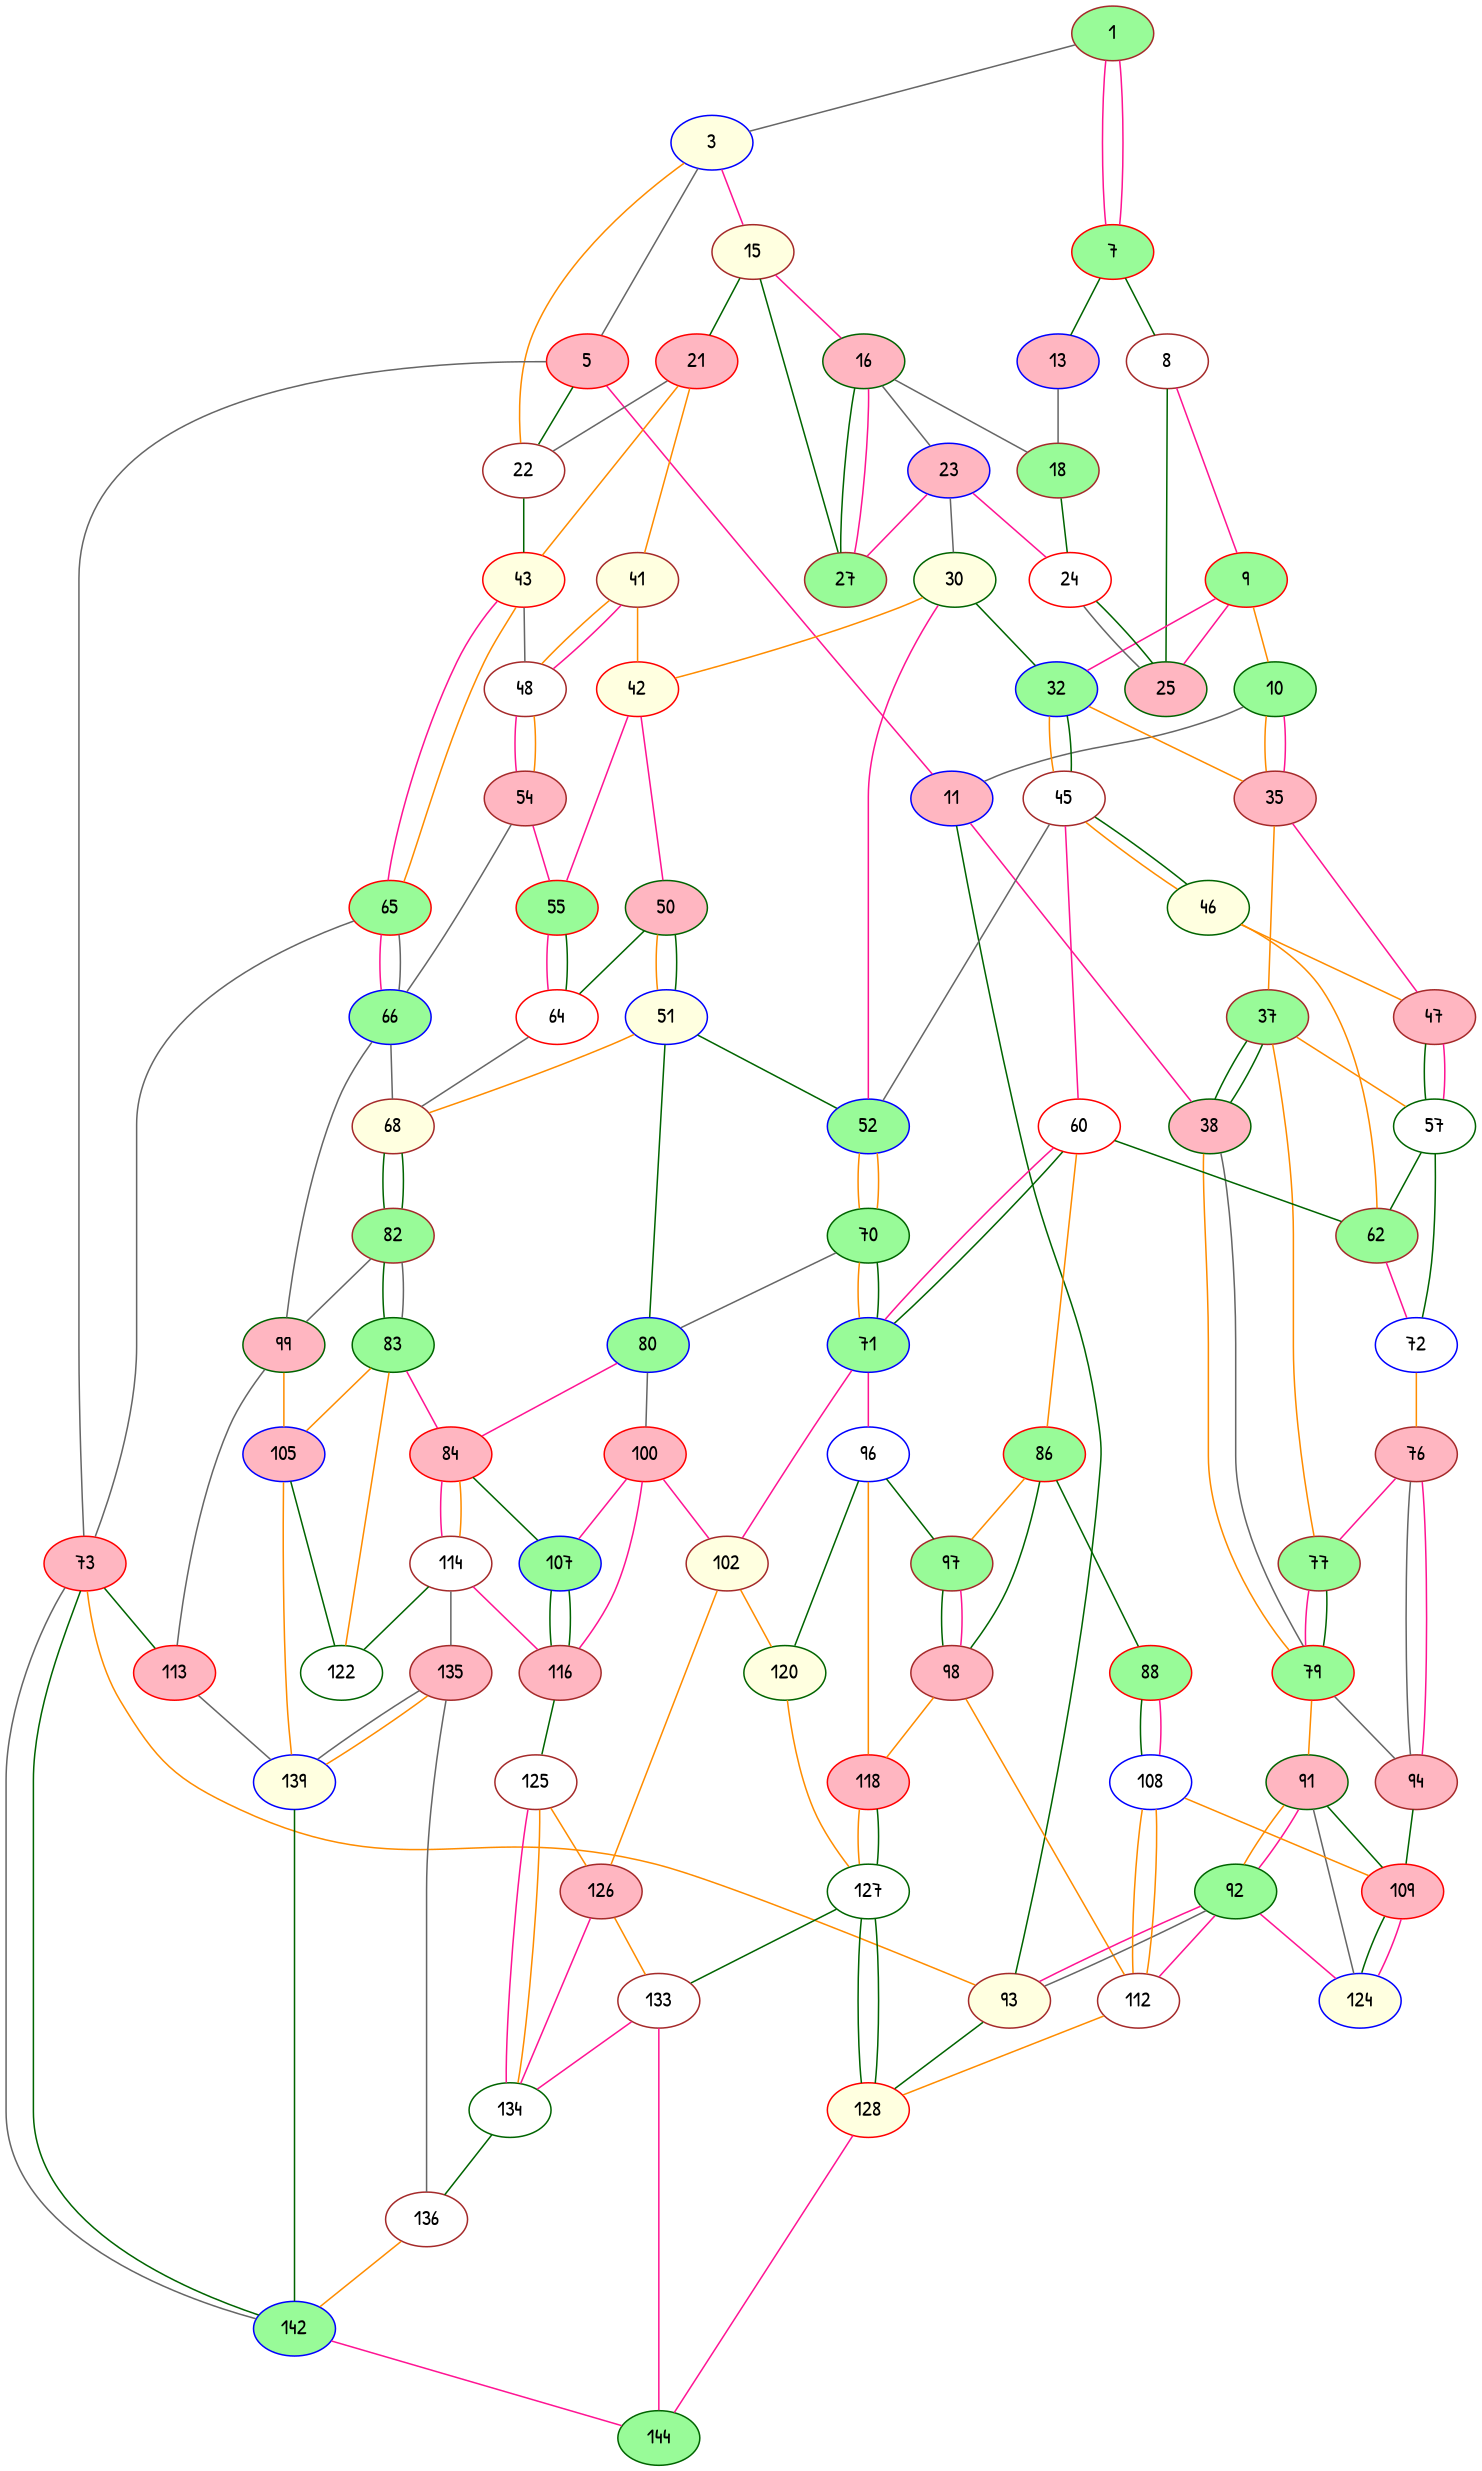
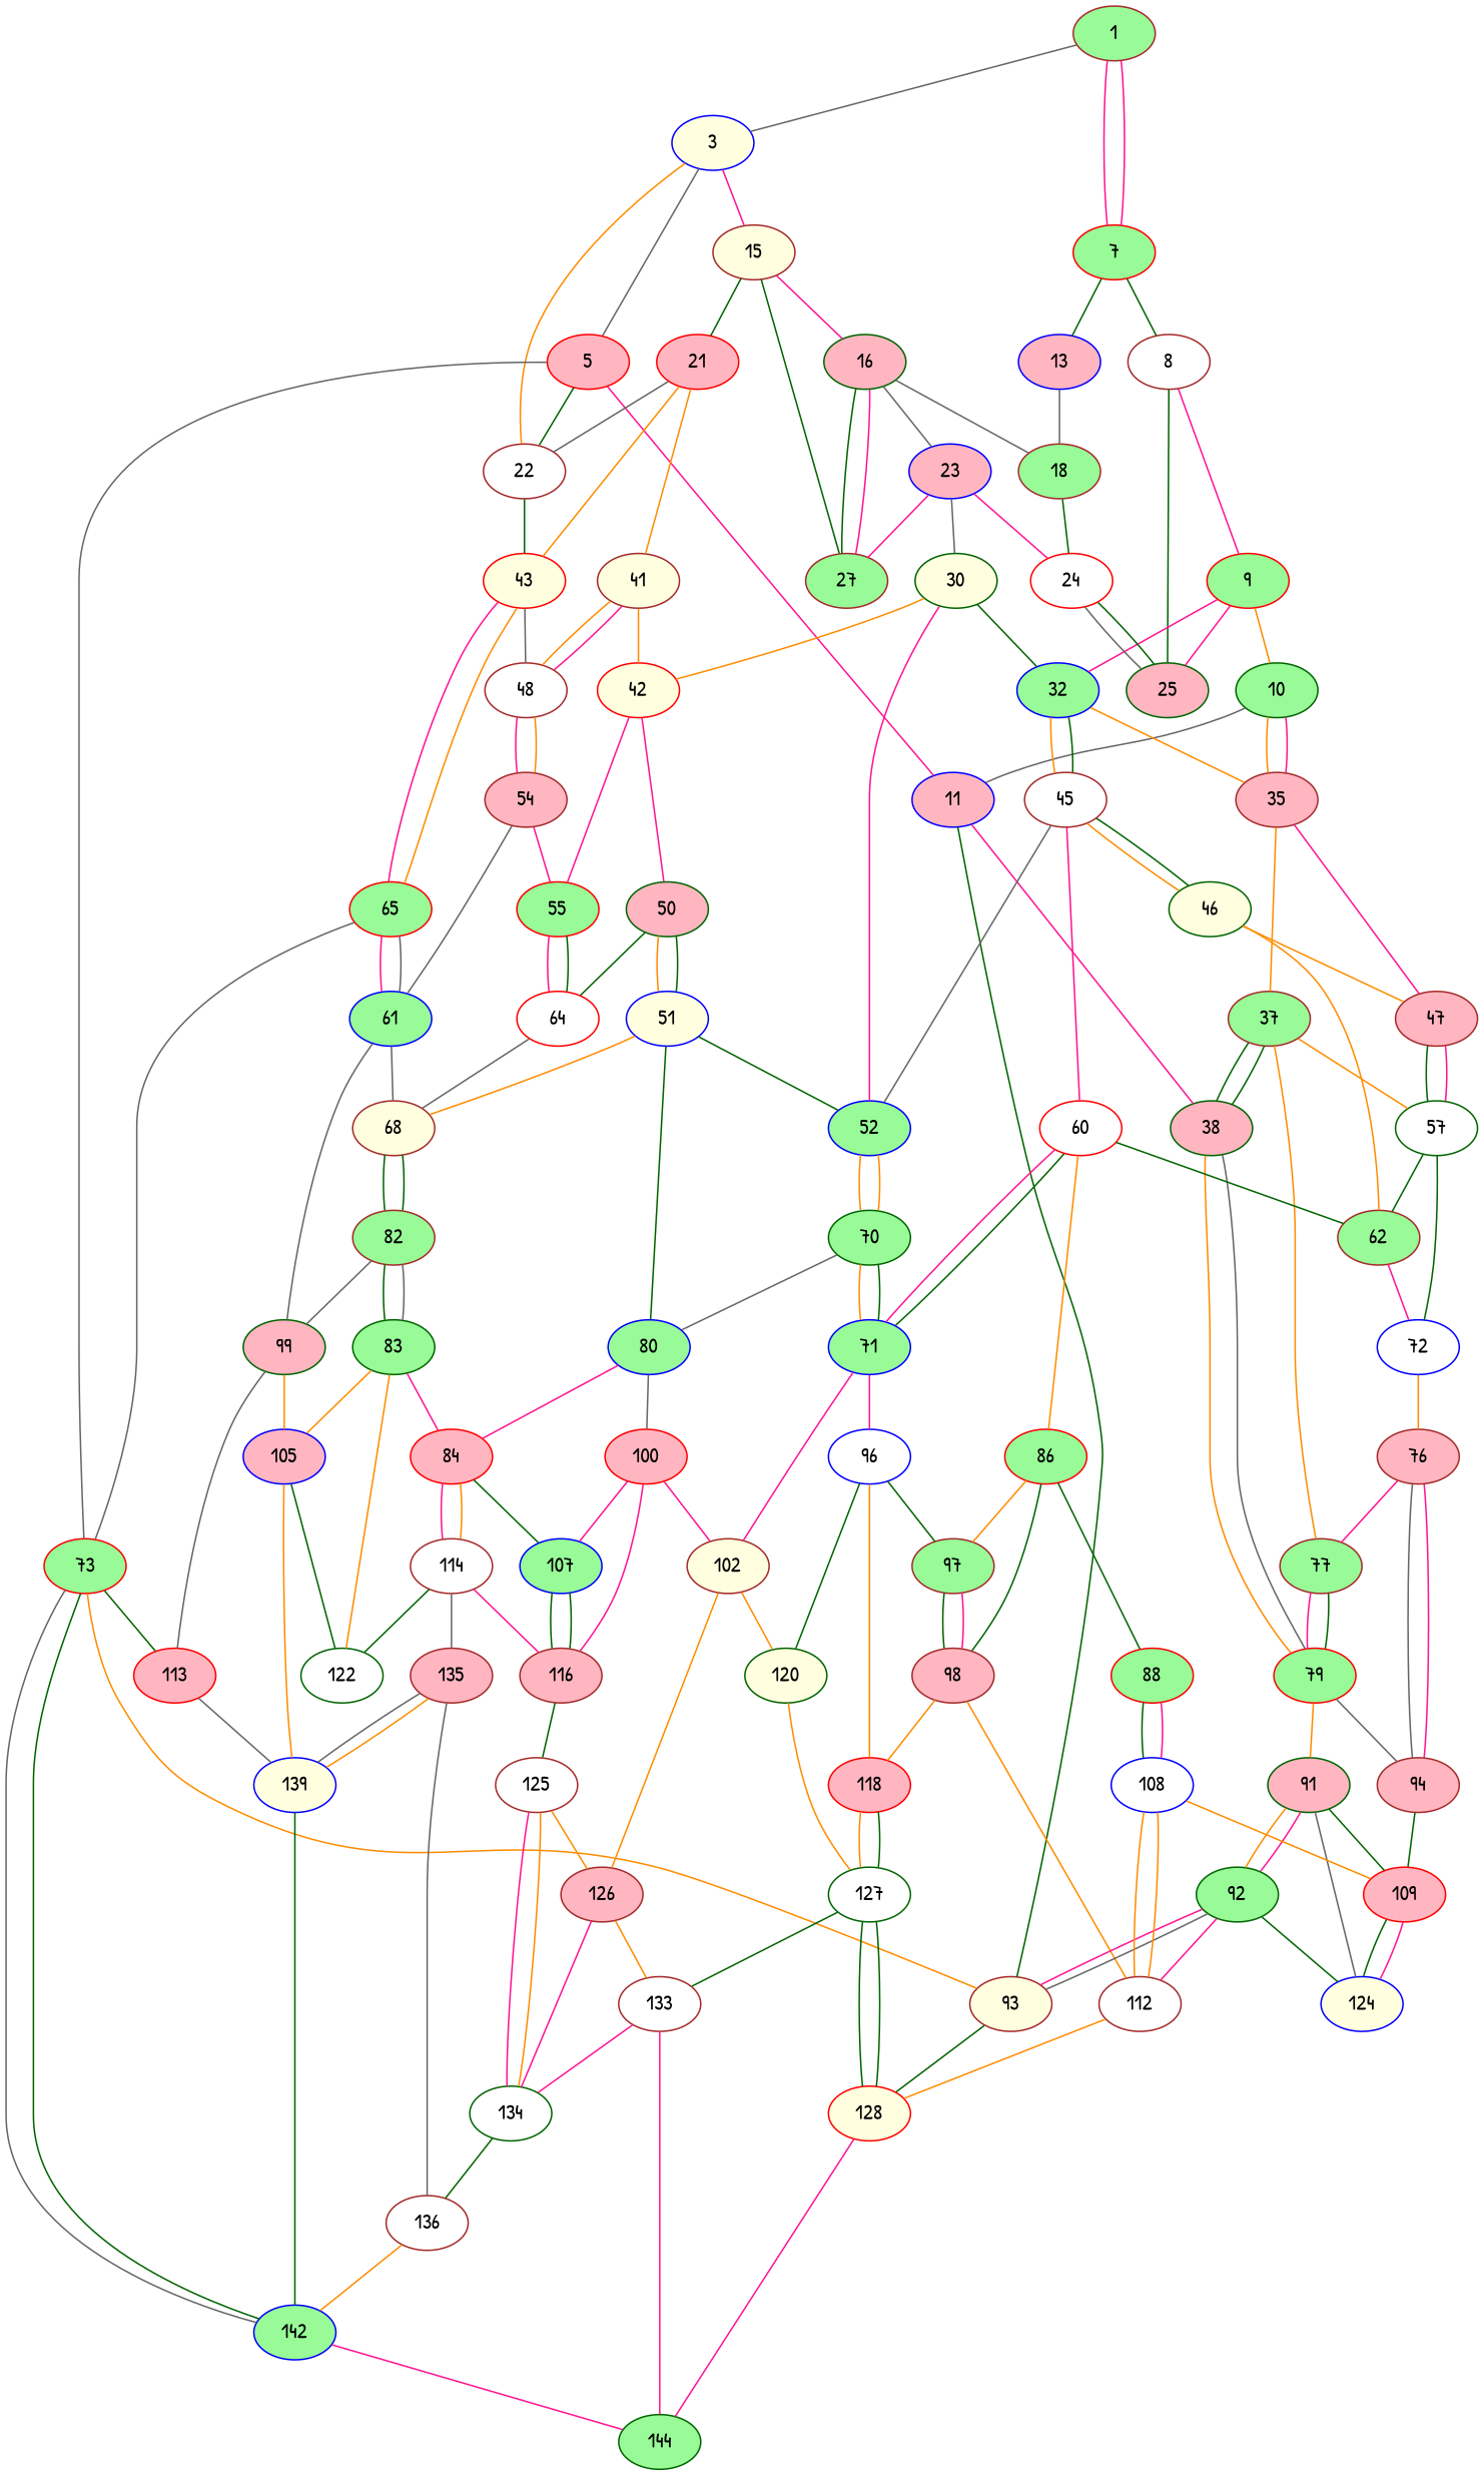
  graph {
    fontname="Patrick Hand"
    node [color=brown fillcolor=palegreen fontname="Patrick Hand" style=filled]
    edge [color=darkgreen fontname="Patrick Hand"]
    1 [super="+2"]
    3 [color=blue fillcolor=lightyellow super="+4"]
    7 [color=red super="+12"]
    5 [color=red fillcolor=lightpink super="+6"]
    15 [fillcolor=lightyellow super="+20"]
    22 [fillcolor=white super="+39"]
    8 [fillcolor=white super="+26"]
    13 [color=blue fillcolor=lightpink super="+14"]
    11 [color=blue fillcolor=lightpink super="+34"]
-   73 [color=red fillcolor=lightpink super="+74"]
+   73 [color=red super="+74"]
    16 [color=darkgreen fillcolor=lightpink super="+17"]
    21 [color=red fillcolor=lightpink super="+40"]
    27
    43 [color=red fillcolor=lightyellow super="+44"]
    38 [color=darkgreen fillcolor=lightpink]
    93 [fillcolor=lightyellow]
    113 [color=red fillcolor=lightpink]
    142 [color=blue super="+143"]
    9 [color=red super="+29"]
    25 [color=darkgreen fillcolor=lightpink]
    18 [super="+19"]
    10 [color=darkgreen]
    32 [color=blue super="+33"]
    35 [fillcolor=lightpink super="+36"]
    45 [fillcolor=white super="+56"]
    37 [super="+59"]
    47 [fillcolor=lightpink]
    79 [color=red super="+90"]
    128 [color=red fillcolor=lightyellow super="+145"]
    24 [color=red fillcolor=white]
    23 [color=blue fillcolor=lightpink super="+28"]
    41 [fillcolor=lightyellow]
    30 [color=darkgreen fillcolor=lightyellow super="+31"]
    42 [color=red fillcolor=lightyellow super="+49"]
    48 [fillcolor=white]
    65 [color=red]
    52 [color=blue super="+53"]
    50 [color=darkgreen fillcolor=lightpink]
    55 [color=red]
    70 [color=darkgreen]
    46 [color=darkgreen fillcolor=lightyellow]
    60 [color=red fillcolor=white super="+61"]
    57 [color=darkgreen fillcolor=white super="+58"]
    77
    62 [super="+63"]
    72 [color=blue fillcolor=white super="+75"]
    94 [fillcolor=lightpink super="+103"]
    91 [color=darkgreen fillcolor=lightpink super="+121"]
    54 [fillcolor=lightpink]
    51 [color=blue fillcolor=lightyellow super="+78"]
    64 [color=red fillcolor=white]
-   66 [color=blue super="+67"]
+   66 [color=blue super="+67" label=61]
    71 [color=blue super="+95"]
    86 [color=red super="+87"]
    68 [fillcolor=lightyellow super="+69"]
    80 [color=blue super="+81"]
    82
    84 [color=red fillcolor=lightpink super="+85"]
    100 [color=red fillcolor=lightpink super="+101"]
    99 [color=darkgreen fillcolor=lightpink super="+104"]
    76 [fillcolor=lightpink]
    96 [color=blue fillcolor=white super="+117"]
    102 [fillcolor=lightyellow super="+119"]
    88 [color=red]
    97
    98 [fillcolor=lightpink super="+111"]
    105 [color=blue fillcolor=lightpink super="+131"]
    83 [color=darkgreen super="+106"]
    118 [color=red fillcolor=lightpink]
    120 [color=darkgreen fillcolor=lightyellow]
    126 [fillcolor=lightpink super="+132"]
    139 [color=blue fillcolor=lightyellow super="+140"]
    144 [color=darkgreen]
    109 [color=red fillcolor=lightpink super="+110"]
    92 [color=darkgreen super="+138"]
    124 [color=blue fillcolor=lightyellow]
    107 [color=blue]
    114 [fillcolor=white super="+115"]
    116 [fillcolor=lightpink super="+123"]
    122 [color=darkgreen fillcolor=white]
    135 [fillcolor=lightpink]
    108 [color=blue fillcolor=white]
    112 [fillcolor=white super="+129"]
    127 [color=darkgreen fillcolor=white super="+130"]
    125 [fillcolor=white]
    134 [color=darkgreen fillcolor=white super="+137"]
    133 [fillcolor=white super="+141"]
    136 [fillcolor=white]
    1 -- 3 [color=gray40]
    1 -- 7 [color=deeppink]
    1 -- 7 [color=deeppink]
    3 -- 5 [color=gray40]
    3 -- 15 [color=deeppink]
    3 -- 22 [color=darkorange]
    7 -- 8 [weight=2]
    7 -- 13
    5 -- 22
    5 -- 11 [color=deeppink weight=2]
    5 -- 73 [color=gray40]
    15 -- 16 [color=deeppink]
    15 -- 21
    15 -- 27
    22 -- 43
    8 -- 9 [color=deeppink]
    8 -- 25
    13 -- 18 [color=gray40 weight=2]
    11 -- 38 [color=deeppink]
    11 -- 93
    73 -- 93 [color=darkorange]
    73 -- 113
    73 -- 142 [color=gray40]
    73 -- 142
    16 -- 27
    16 -- 27 [color=deeppink]
    16 -- 18 [color=gray40]
    16 -- 23 [color=gray40]
    21 -- 22 [color=gray40]
    21 -- 43 [color=darkorange]
    21 -- 41 [color=darkorange]
    43 -- 48 [color=gray40]
    43 -- 65 [color=deeppink]
    43 -- 65 [color=darkorange]
    38 -- 79 [color=darkorange]
    38 -- 79 [color=gray40]
    93 -- 128
    113 -- 139 [color=gray40]
    142 -- 144 [color=deeppink]
    9 -- 25 [color=deeppink]
    9 -- 10 [color=darkorange]
    9 -- 32 [color=deeppink]
    18 -- 24
    10 -- 11 [color=gray40]
    10 -- 35 [color=darkorange]
    10 -- 35 [color=deeppink]
    32 -- 35 [color=darkorange]
    32 -- 45 [color=darkorange]
    32 -- 45
    35 -- 37 [color=darkorange]
    35 -- 47 [color=deeppink]
    45 -- 52 [color=gray40]
    45 -- 46 [color=darkorange]
    45 -- 46
    45 -- 60 [color=deeppink]
    37 -- 38
    37 -- 38
    37 -- 57 [color=darkorange]
    37 -- 77 [color=darkorange]
    47 -- 57
    47 -- 57 [color=deeppink]
    79 -- 94 [color=gray40]
    79 -- 91 [color=darkorange]
    128 -- 144 [color=deeppink]
    24 -- 25 [color=gray40]
    24 -- 25
    23 -- 27 [color=deeppink]
    23 -- 24 [color=deeppink]
    23 -- 30 [color=gray40]
    41 -- 42 [color=darkorange]
    41 -- 48 [color=darkorange]
    41 -- 48 [color=deeppink]
    30 -- 32
    30 -- 42 [color=darkorange]
    30 -- 52 [color=deeppink]
    42 -- 50 [color=deeppink]
    42 -- 55 [color=deeppink]
    48 -- 54 [color=deeppink]
    48 -- 54 [color=darkorange]
    65 -- 73 [color=gray40]
    65 -- 66 [color=deeppink]
    65 -- 66 [color=gray40]
    52 -- 70 [color=darkorange]
    52 -- 70 [color=darkorange]
    50 -- 51 [color=darkorange]
    50 -- 51
    50 -- 64
    55 -- 64 [color=deeppink]
    55 -- 64
    70 -- 71 [color=darkorange]
    70 -- 71
    70 -- 80 [color=gray40]
    46 -- 47 [color=darkorange]
    46 -- 62 [color=darkorange]
    60 -- 62
    60 -- 71 [color=deeppink]
    60 -- 71
    60 -- 86 [color=darkorange]
    57 -- 62
    57 -- 72
    77 -- 79 [color=deeppink]
    77 -- 79
    62 -- 72 [color=deeppink]
    72 -- 76 [color=darkorange]
    94 -- 109
    91 -- 109
    91 -- 92 [color=darkorange]
    91 -- 92 [color=deeppink]
    91 -- 124 [color=gray40]
    54 -- 55 [color=deeppink]
    54 -- 66 [color=gray40]
    51 -- 52
    51 -- 68 [color=darkorange]
    51 -- 80
    64 -- 68 [color=gray40]
    66 -- 68 [color=gray40]
    66 -- 99 [color=gray40]
    71 -- 96 [color=deeppink]
    71 -- 102 [color=deeppink]
    86 -- 88
    86 -- 97 [color=darkorange]
    86 -- 98
    68 -- 82
    68 -- 82
    80 -- 84 [color=deeppink]
    80 -- 100 [color=gray40]
    82 -- 99 [color=gray40]
    82 -- 83
    82 -- 83 [color=gray40]
    84 -- 107
    84 -- 114 [color=deeppink]
    84 -- 114 [color=darkorange]
    100 -- 102 [color=deeppink]
    100 -- 107 [color=deeppink]
    100 -- 116 [color=deeppink]
    99 -- 113 [color=gray40]
    99 -- 105 [color=darkorange]
    76 -- 77 [color=deeppink]
    76 -- 94 [color=gray40]
    76 -- 94 [color=deeppink]
    96 -- 97
    96 -- 118 [color=darkorange]
    96 -- 120
    102 -- 120 [color=darkorange]
    102 -- 126 [color=darkorange]
    88 -- 108
    88 -- 108 [color=deeppink]
    97 -- 98
    97 -- 98 [color=deeppink]
    98 -- 118 [color=darkorange]
    98 -- 112 [color=darkorange]
    105 -- 139 [color=darkorange]
    105 -- 122
    83 -- 84 [color=deeppink]
    83 -- 105 [color=darkorange]
    83 -- 122 [color=darkorange]
    118 -- 127 [color=darkorange]
    118 -- 127
    120 -- 127 [color=darkorange]
    126 -- 134 [color=deeppink]
    126 -- 133 [color=darkorange]
    139 -- 142
    109 -- 124
    109 -- 124 [color=deeppink]
    92 -- 93 [color=deeppink]
    92 -- 93 [color=gray40]
-   92 -- 124 [color=deeppink]
+   92 -- 124
    92 -- 112 [color=deeppink]
    107 -- 116
    107 -- 116
    114 -- 116 [color=deeppink]
    114 -- 122
    114 -- 135 [color=gray40]
    116 -- 125
    135 -- 139 [color=gray40]
    135 -- 139 [color=darkorange]
    135 -- 136 [color=gray40]
    108 -- 109 [color=darkorange]
    108 -- 112 [color=darkorange]
    108 -- 112 [color=darkorange]
    112 -- 128 [color=darkorange]
    127 -- 128
    127 -- 128
    127 -- 133
    125 -- 126 [color=darkorange]
    125 -- 134 [color=deeppink]
    125 -- 134 [color=darkorange]
    134 -- 136
    133 -- 144 [color=deeppink]
    133 -- 134 [color=deeppink]
    136 -- 142 [color=darkorange]
  }
